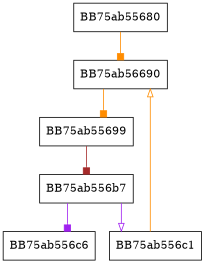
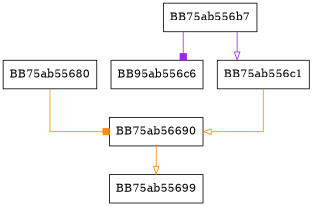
  digraph {
    splines=ortho
    node [shape=box]
    edge [arrowhead=box color=darkorange]
    n1 [label=BB75ab56690]
    BB75ab55680
    BB75ab55699
    BB75ab556b7
-   BB75ab556c6
+   BB75ab556c6 [label=BB95ab556c6]
    BB75ab556c1
-   n1 -> BB75ab55699
+   n1 -> BB75ab55699 [arrowhead=onormal]
    BB75ab55680 -> n1
-   BB75ab55699 -> BB75ab556b7 [color=brown]
    BB75ab556b7 -> BB75ab556c6 [color=purple]
    BB75ab556b7 -> BB75ab556c1 [arrowhead=onormal color=purple]
    BB75ab556c1 -> n1 [arrowhead=onormal]
  }
